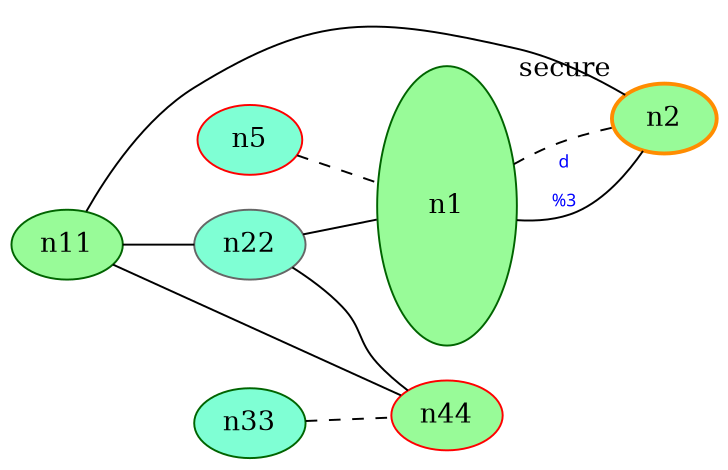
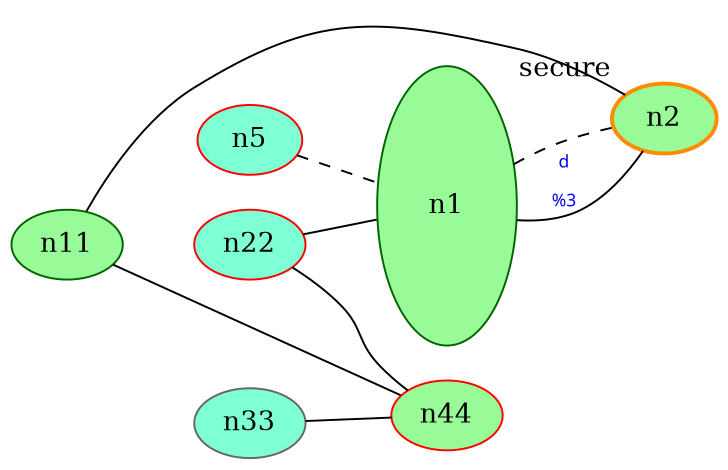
  graph {
    fontcolor=blue
    rankdir=LR
    node [color=darkgreen fillcolor=palegreen style=filled]
    n2 [color=darkorange style="bold,filled" xlabel=secure]
    n1 [height=2 width=1]
    n0 [color=red fillcolor=aquamarine label=n5]
    n11
-   n22 [color=gray40 fillcolor=aquamarine]
+   n22 [color=red fillcolor=aquamarine]
    n44 [color=red]
-   n33 [fillcolor=aquamarine]
+   n33 [color=gray40 fillcolor=aquamarine]
    n1 -- n2 [style=dashed]
    n1 -- n2 [fontcolor=blue fontname="comic sans" fontsize=9 label="d\n\l\G"]
    n0 -- n1 [style=dashed]
    n11 -- n2
-   n11 -- n22
    n11 -- n44
    n22 -- n1
    n22 -- n44
-   n33 -- n44 [style=dashed]
+   n33 -- n44
  }
